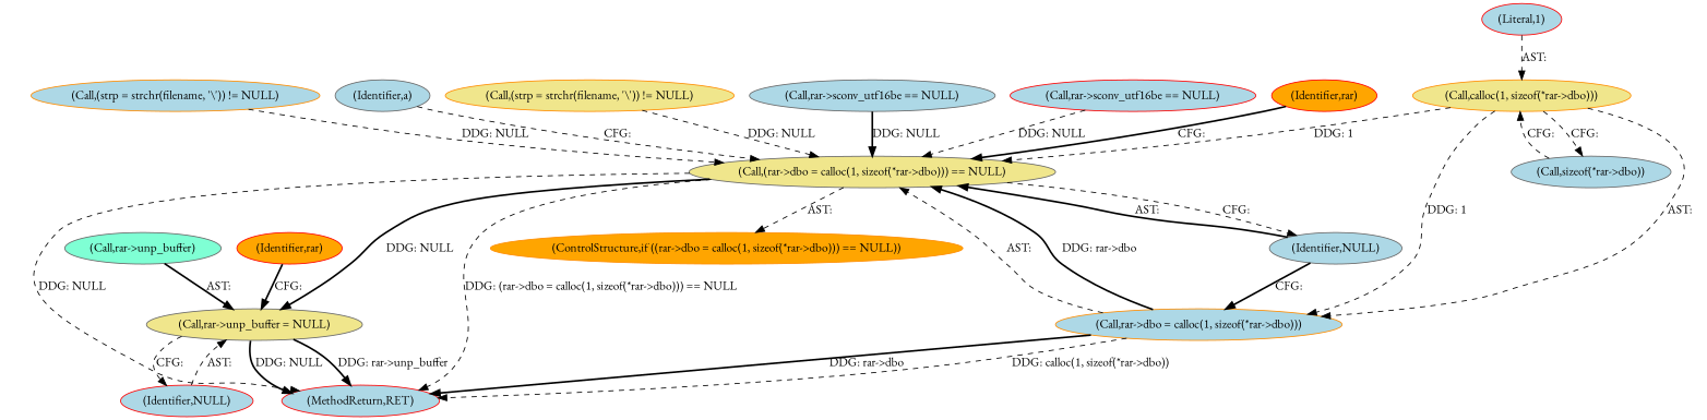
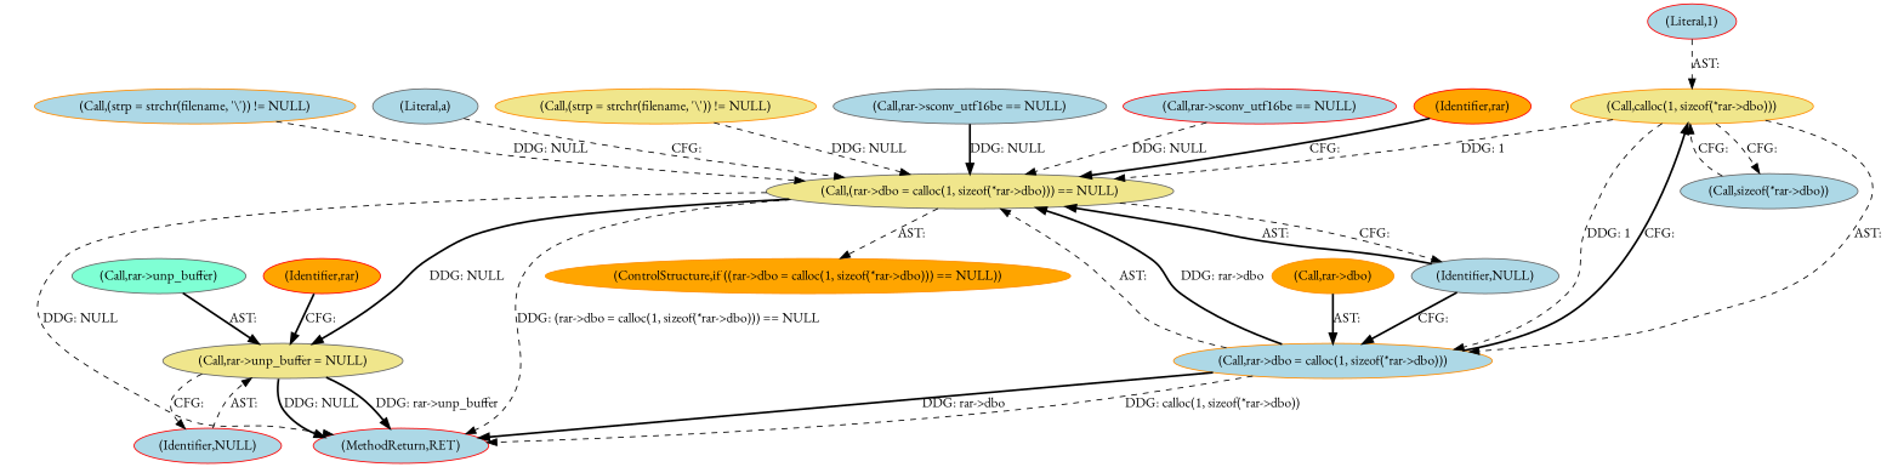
  digraph {
    fontname="EB Garamond"
    node [color=gray40 fillcolor=lightblue fontname="EB Garamond" style=filled]
    edge [fontname="EB Garamond" style=dashed]
    n1 [color=darkorange fillcolor=khaki label="(Call,calloc(1, sizeof(*rar->dbo)))"]
    n2 [fillcolor=khaki label="(Call,(rar->dbo = calloc(1, sizeof(*rar->dbo))) == NULL)"]
    n3 [color=darkorange label="(Call,rar->dbo = calloc(1, sizeof(*rar->dbo)))"]
    n4 [label="(Call,sizeof(*rar->dbo))"]
    n5 [fillcolor=khaki label="(Call,rar->unp_buffer = NULL)"]
    n6 [label="(Identifier,NULL)"]
    n7 [color=red label="(MethodReturn,RET)"]
    n8 [color=darkorange fillcolor=orange label="(ControlStructure,if ((rar->dbo = calloc(1, sizeof(*rar->dbo))) == NULL))"]
    n9 [color=red label="(Identifier,NULL)"]
    n10 [color=red label="(Literal,1)"]
-   n11 [label="(Identifier,a)"]
+   n11 [label="(Literal,a)"]
+   n12 [color=darkorange fillcolor=orange label="(Call,rar->dbo)"]
    n13 [color=darkorange fillcolor=khaki label="(Call,(strp = strchr(filename, '\\')) != NULL)"]
    n14 [label="(Call,rar->sconv_utf16be == NULL)"]
    n15 [color=red label="(Call,rar->sconv_utf16be == NULL)"]
    n16 [fillcolor=aquamarine label="(Call,rar->unp_buffer)"]
    n17 [color=red fillcolor=orange label="(Identifier,rar)"]
    n18 [color=darkorange label="(Call,(strp = strchr(filename, '\\')) != NULL)"]
    n19 [color=red fillcolor=orange label="(Identifier,rar)"]
    n1 -> n2 [label="DDG: 1"]
    n1 -> n3 [label="AST: "]
    n1 -> n3 [label="DDG: 1"]
    n1 -> n4 [label="CFG: "]
    n2 -> n5 [label="DDG: NULL" style=bold]
    n2 -> n6 [label="CFG: "]
    n2 -> n7 [label="DDG: NULL"]
    n2 -> n7 [label="DDG: (rar->dbo = calloc(1, sizeof(*rar->dbo))) == NULL"]
    n2 -> n8 [label="AST: "]
+   n3 -> n1 [label="CFG: " style=bold]
    n3 -> n2 [label="AST: "]
    n3 -> n2 [label="DDG: rar->dbo" style=bold]
    n3 -> n7 [label="DDG: rar->dbo" style=bold]
    n3 -> n7 [label="DDG: calloc(1, sizeof(*rar->dbo))"]
    n4 -> n1 [label="CFG: "]
    n5 -> n7 [label="DDG: NULL" style=bold]
    n5 -> n7 [label="DDG: rar->unp_buffer" style=bold]
    n5 -> n9 [label="CFG: "]
    n6 -> n2 [label="AST: " style=bold]
    n6 -> n3 [label="CFG: " style=bold]
    n9 -> n5 [label="AST: "]
    n10 -> n1 [label="AST: "]
    n11 -> n2 [label="CFG: "]
+   n12 -> n3 [label="AST: " style=bold]
    n13 -> n2 [label="DDG: NULL"]
    n14 -> n2 [label="DDG: NULL" style=bold]
    n15 -> n2 [label="DDG: NULL"]
    n16 -> n5 [label="AST: " style=bold]
    n17 -> n2 [label="CFG: " style=bold]
    n18 -> n2 [label="DDG: NULL"]
    n19 -> n5 [label="CFG: " style=bold]
  }
